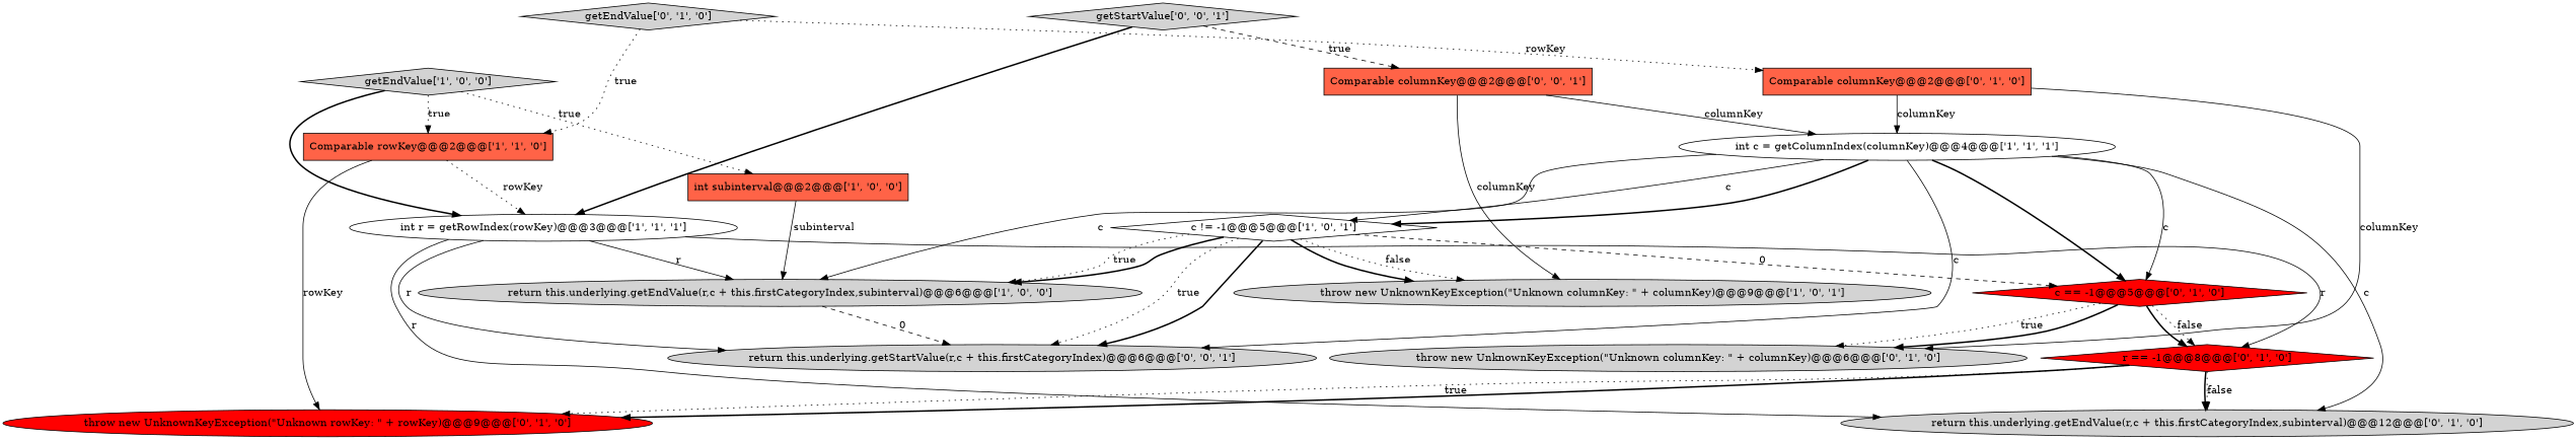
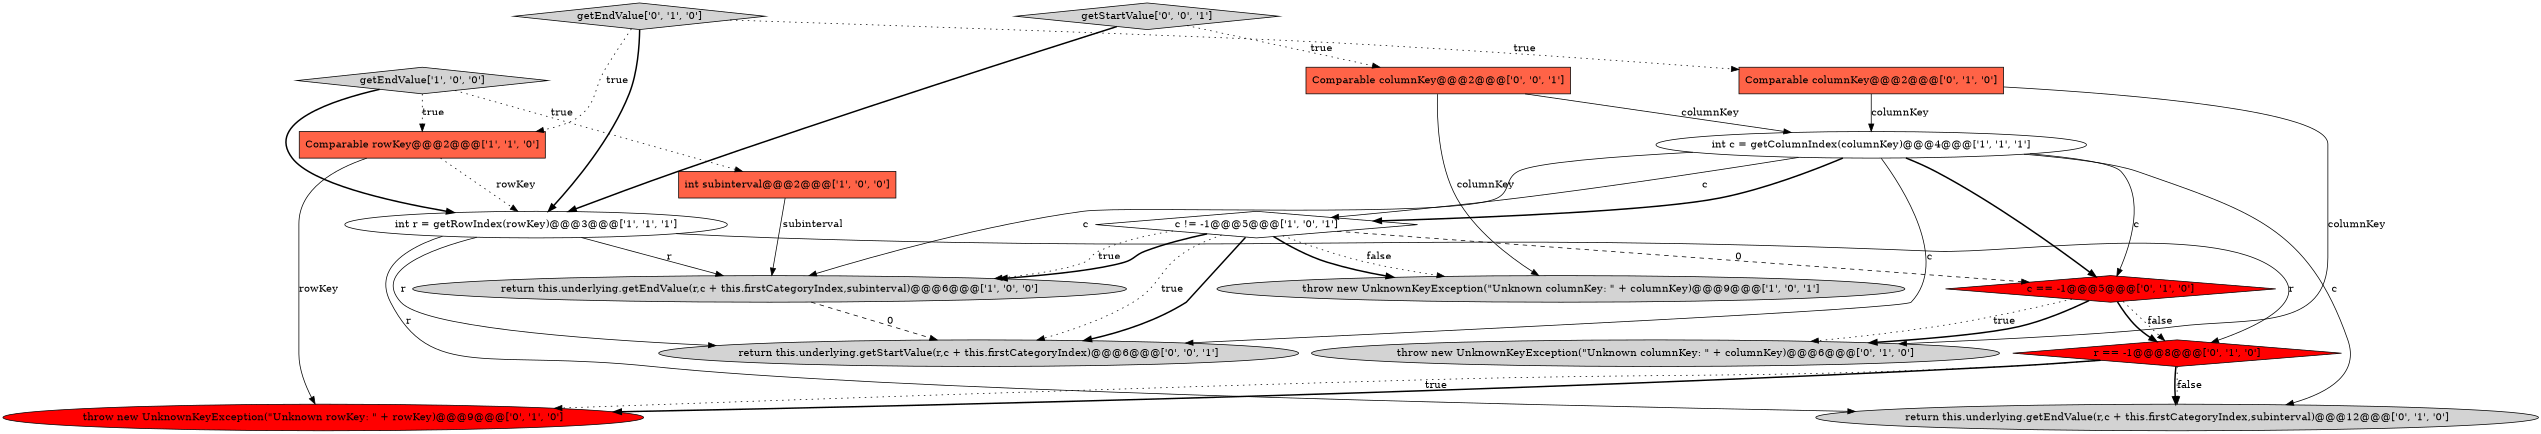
  digraph {
    node [fillcolor=lightgray shape=ellipse style=filled]
    edge [style=solid]
    n1 [label="return this.underlying.getEndValue(r,c + this.firstCategoryIndex,subinterval)@@@6@@@['1', '0', '0']"]
    n2 [label="return this.underlying.getStartValue(r,c + this.firstCategoryIndex)@@@6@@@['0', '0', '1']"]
    n3 [fillcolor=white label="c != -1@@@5@@@['1', '0', '1']" shape=diamond]
    n4 [label="throw new UnknownKeyException(\"Unknown columnKey: \" + columnKey)@@@9@@@['1', '0', '1']"]
    n5 [fillcolor=red label="c == -1@@@5@@@['0', '1', '0']" shape=diamond]
    n6 [fillcolor=red label="r == -1@@@8@@@['0', '1', '0']" shape=diamond]
    n7 [label="throw new UnknownKeyException(\"Unknown columnKey: \" + columnKey)@@@6@@@['0', '1', '0']"]
    n8 [label="return this.underlying.getEndValue(r,c + this.firstCategoryIndex,subinterval)@@@12@@@['0', '1', '0']"]
    n9 [fillcolor=white label="int c = getColumnIndex(columnKey)@@@4@@@['1', '1', '1']"]
    n10 [fillcolor=white label="int r = getRowIndex(rowKey)@@@3@@@['1', '1', '1']"]
    n11 [fillcolor=red label="throw new UnknownKeyException(\"Unknown rowKey: \" + rowKey)@@@9@@@['0', '1', '0']"]
    n12 [fillcolor=tomato label="Comparable rowKey@@@2@@@['1', '1', '0']" shape=box]
    n13 [label="getEndValue['1', '0', '0']" shape=diamond]
    n14 [fillcolor=tomato label="int subinterval@@@2@@@['1', '0', '0']" shape=box]
    n15 [fillcolor=tomato label="Comparable columnKey@@@2@@@['0', '0', '1']" shape=box]
    n16 [label="getEndValue['0', '1', '0']" shape=diamond]
    n17 [fillcolor=tomato label="Comparable columnKey@@@2@@@['0', '1', '0']" shape=box]
    n18 [label="getStartValue['0', '0', '1']" shape=diamond]
    n1 -> n2 [label=0 style=dashed]
    n3 -> n1 [style=bold]
    n3 -> n1 [label=true style=dotted]
    n3 -> n2 [label=true style=dotted]
    n3 -> n2 [style=bold]
    n3 -> n4 [label=false style=dotted]
    n3 -> n4 [style=bold]
    n3 -> n5 [label=0 style=dashed]
    n5 -> n6 [label=false style=dotted]
    n5 -> n6 [style=bold]
    n5 -> n7 [label=true style=dotted]
    n5 -> n7 [style=bold]
    n6 -> n8 [label=false style=dotted]
    n6 -> n8 [style=bold]
    n6 -> n11 [style=bold]
    n6 -> n11 [label=true style=dotted]
    n9 -> n1 [label=c]
    n9 -> n2 [label=c]
    n9 -> n3 [style=bold]
    n9 -> n3 [label=c]
    n9 -> n5 [label=c]
    n9 -> n5 [style=bold]
    n9 -> n8 [label=c]
    n10 -> n1 [label=r]
    n10 -> n2 [label=r]
    n10 -> n6 [label=r]
    n10 -> n8 [label=r]
    n12 -> n10 [label=rowKey style=dotted]
    n12 -> n11 [label=rowKey]
    n13 -> n10 [style=bold]
    n13 -> n12 [label=true style=dotted]
    n13 -> n14 [label=true style=dotted]
    n14 -> n1 [label=subinterval]
    n15 -> n4 [label=columnKey]
    n15 -> n9 [label=columnKey]
+   n16 -> n10 [style=bold]
    n16 -> n12 [label=true style=dotted]
-   n16 -> n17 [label=rowKey style=dotted]
+   n16 -> n17 [label=true style=dotted]
    n17 -> n7 [label=columnKey]
    n17 -> n9 [label=columnKey]
    n18 -> n10 [style=bold]
-   n18 -> n15 [label=true style=dashed]
+   n18 -> n15 [label=true style=dotted]
  }
